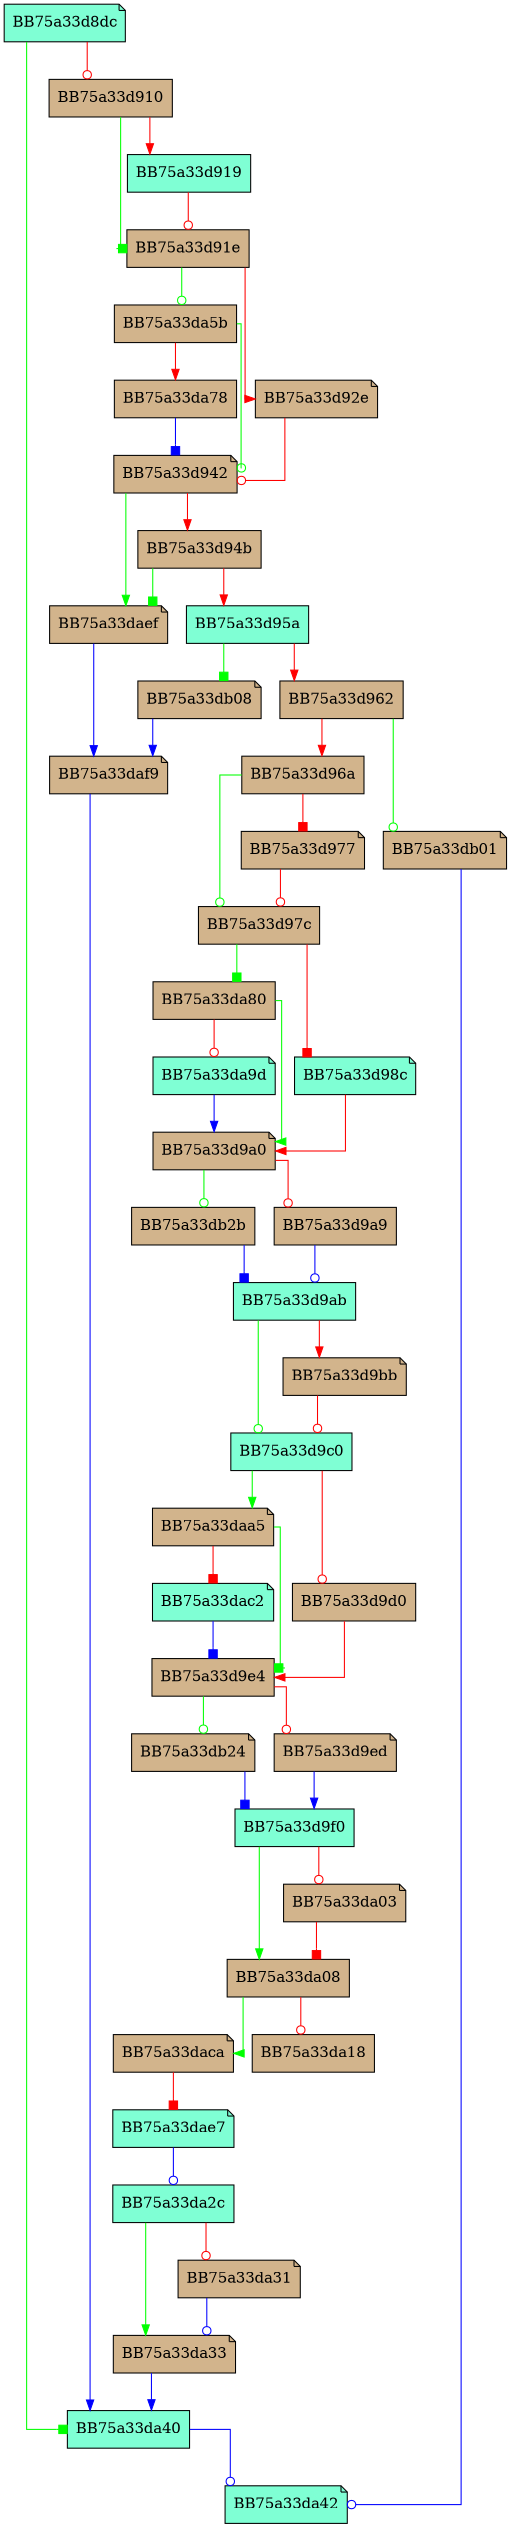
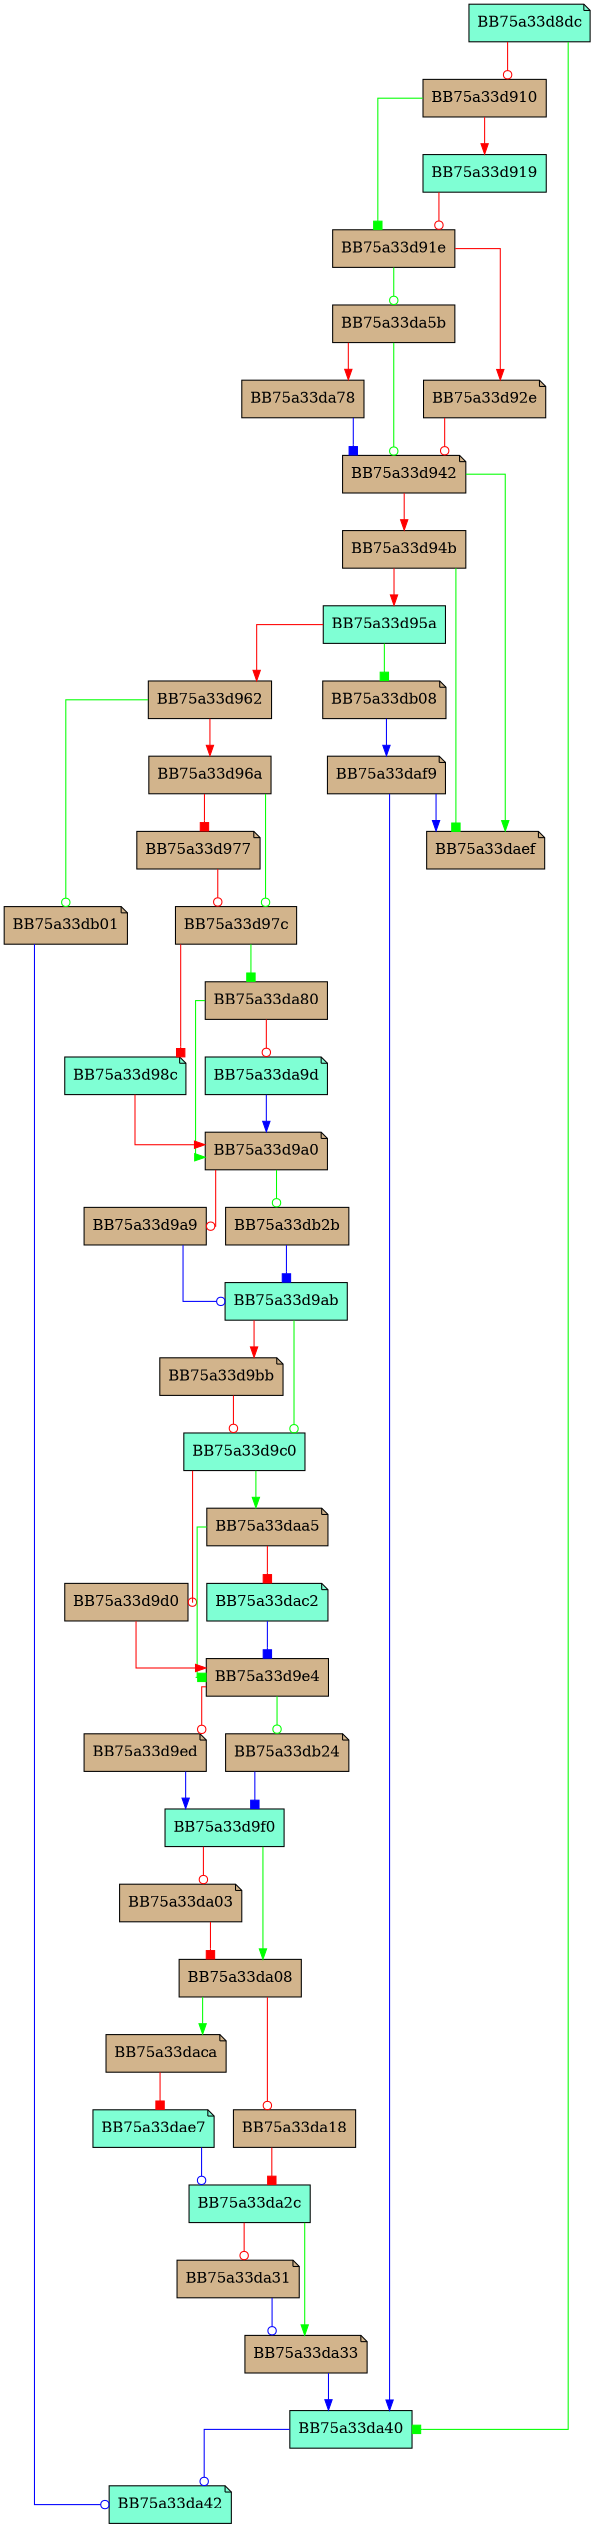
  digraph {
    splines=ortho
    node [fillcolor=tan shape=note style=filled]
    edge [arrowhead=odot color=red]
    BB75a33d8dc [fillcolor=aquamarine]
    BB75a33da40 [fillcolor=aquamarine shape=box]
    BB75a33d910 [shape=box]
    BB75a33da42 [fillcolor=aquamarine]
    BB75a33d91e [shape=box]
    BB75a33d919 [fillcolor=aquamarine shape=box]
    BB75a33da5b [shape=box]
    BB75a33d92e
    BB75a33d942
    BB75a33da78 [shape=box]
    BB75a33daef
    BB75a33d94b [shape=box]
    BB75a33daf9
    BB75a33d95a [fillcolor=aquamarine shape=box]
    BB75a33db08
    BB75a33d962 [shape=box]
    BB75a33db01
    BB75a33d96a [shape=box]
    BB75a33d97c [shape=box]
    BB75a33d977
    BB75a33da80 [shape=box]
    BB75a33d98c [fillcolor=aquamarine]
    BB75a33d9a0
    BB75a33da9d [fillcolor=aquamarine]
    BB75a33db2b [shape=box]
    BB75a33d9a9 [shape=box]
    BB75a33d9ab [fillcolor=aquamarine shape=box]
    BB75a33d9c0 [fillcolor=aquamarine shape=box]
    BB75a33d9bb
    BB75a33daa5
    BB75a33d9d0 [shape=box]
    BB75a33d9e4 [shape=box]
    BB75a33dac2 [fillcolor=aquamarine]
    BB75a33db24
    BB75a33d9ed
    BB75a33d9f0 [fillcolor=aquamarine shape=box]
    BB75a33da08 [shape=box]
    BB75a33da03
    BB75a33daca
    BB75a33da18 [shape=box]
    BB75a33dae7 [fillcolor=aquamarine]
    BB75a33da2c [fillcolor=aquamarine shape=box]
    BB75a33da33
    BB75a33da31
    BB75a33d8dc -> BB75a33da40 [arrowhead=box color=green]
    BB75a33d8dc -> BB75a33d910
    BB75a33da40 -> BB75a33da42 [color=blue]
    BB75a33d910 -> BB75a33d91e [arrowhead=box color=green]
    BB75a33d910 -> BB75a33d919 [arrowhead=normal]
    BB75a33d91e -> BB75a33da5b [color=green]
    BB75a33d91e -> BB75a33d92e [arrowhead=normal]
    BB75a33d919 -> BB75a33d91e
    BB75a33da5b -> BB75a33d942 [color=green]
    BB75a33da5b -> BB75a33da78 [arrowhead=normal]
    BB75a33d92e -> BB75a33d942
    BB75a33d942 -> BB75a33daef [arrowhead=normal color=green]
    BB75a33d942 -> BB75a33d94b [arrowhead=normal]
    BB75a33da78 -> BB75a33d942 [arrowhead=box color=blue]
-   BB75a33daef -> BB75a33daf9 [arrowhead=normal color=blue]
+   BB75a33daf9 -> BB75a33daef [arrowhead=normal color=blue]
    BB75a33d94b -> BB75a33daef [arrowhead=box color=green]
    BB75a33d94b -> BB75a33d95a [arrowhead=normal]
    BB75a33daf9 -> BB75a33da40 [arrowhead=normal color=blue]
    BB75a33d95a -> BB75a33db08 [arrowhead=box color=green]
    BB75a33d95a -> BB75a33d962 [arrowhead=normal]
    BB75a33db08 -> BB75a33daf9 [arrowhead=normal color=blue]
    BB75a33d962 -> BB75a33db01 [color=green]
    BB75a33d962 -> BB75a33d96a [arrowhead=normal]
    BB75a33db01 -> BB75a33da42 [color=blue]
    BB75a33d96a -> BB75a33d97c [color=green]
    BB75a33d96a -> BB75a33d977 [arrowhead=box]
    BB75a33d97c -> BB75a33da80 [arrowhead=box color=green]
    BB75a33d97c -> BB75a33d98c [arrowhead=box]
    BB75a33d977 -> BB75a33d97c
    BB75a33da80 -> BB75a33d9a0 [arrowhead=normal color=green]
    BB75a33da80 -> BB75a33da9d
    BB75a33d98c -> BB75a33d9a0 [arrowhead=normal]
    BB75a33d9a0 -> BB75a33db2b [color=green]
    BB75a33d9a0 -> BB75a33d9a9
    BB75a33da9d -> BB75a33d9a0 [arrowhead=normal color=blue]
    BB75a33db2b -> BB75a33d9ab [arrowhead=box color=blue]
    BB75a33d9a9 -> BB75a33d9ab [color=blue]
    BB75a33d9ab -> BB75a33d9c0 [color=green]
    BB75a33d9ab -> BB75a33d9bb [arrowhead=normal]
    BB75a33d9c0 -> BB75a33daa5 [arrowhead=normal color=green]
    BB75a33d9c0 -> BB75a33d9d0
    BB75a33d9bb -> BB75a33d9c0
    BB75a33daa5 -> BB75a33d9e4 [arrowhead=box color=green]
    BB75a33daa5 -> BB75a33dac2 [arrowhead=box]
    BB75a33d9d0 -> BB75a33d9e4 [arrowhead=normal]
    BB75a33d9e4 -> BB75a33db24 [color=green]
    BB75a33d9e4 -> BB75a33d9ed
    BB75a33dac2 -> BB75a33d9e4 [arrowhead=box color=blue]
    BB75a33db24 -> BB75a33d9f0 [arrowhead=box color=blue]
    BB75a33d9ed -> BB75a33d9f0 [arrowhead=normal color=blue]
    BB75a33d9f0 -> BB75a33da08 [arrowhead=normal color=green]
    BB75a33d9f0 -> BB75a33da03
    BB75a33da08 -> BB75a33daca [arrowhead=normal color=green]
    BB75a33da08 -> BB75a33da18
    BB75a33da03 -> BB75a33da08 [arrowhead=box]
    BB75a33daca -> BB75a33dae7 [arrowhead=box]
+   BB75a33da18 -> BB75a33da2c [arrowhead=box]
    BB75a33dae7 -> BB75a33da2c [color=blue]
    BB75a33da2c -> BB75a33da33 [arrowhead=normal color=green]
    BB75a33da2c -> BB75a33da31
    BB75a33da33 -> BB75a33da40 [arrowhead=normal color=blue]
    BB75a33da31 -> BB75a33da33 [color=blue]
  }
